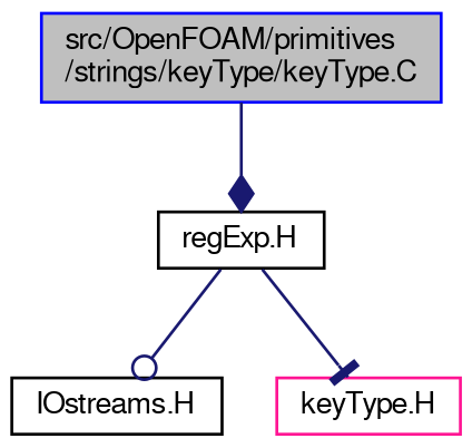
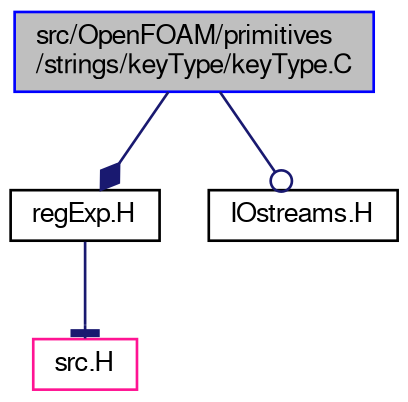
  digraph {
    node [color=black fontname=FreeSans fontsize=10 shape=record]
    edge [color=midnightblue fontname=FreeSans fontsize=10 labelfontname=FreeSans labelfontsize=10 style=solid]
    n1 [color=blue fillcolor=grey75 fontcolor=black height=0.2 label="src/OpenFOAM/primitives\l/strings/keyType/keyType.C" style=filled width=0.4]
    n2 [height=0.2 label="regExp.H" width=0.4]
    n3 [height=0.2 label="IOstreams.H" width=0.4]
-   n4 [color=deeppink height=0.2 label="keyType.H" width=0.4]
+   n4 [color=deeppink height=0.2 label="src.H" width=0.4]
    n1 -> n2 [arrowhead=diamond]
-   n2 -> n3 [arrowhead=odot]
+   n1 -> n3 [arrowhead=odot]
    n2 -> n4 [arrowhead=tee]
  }
